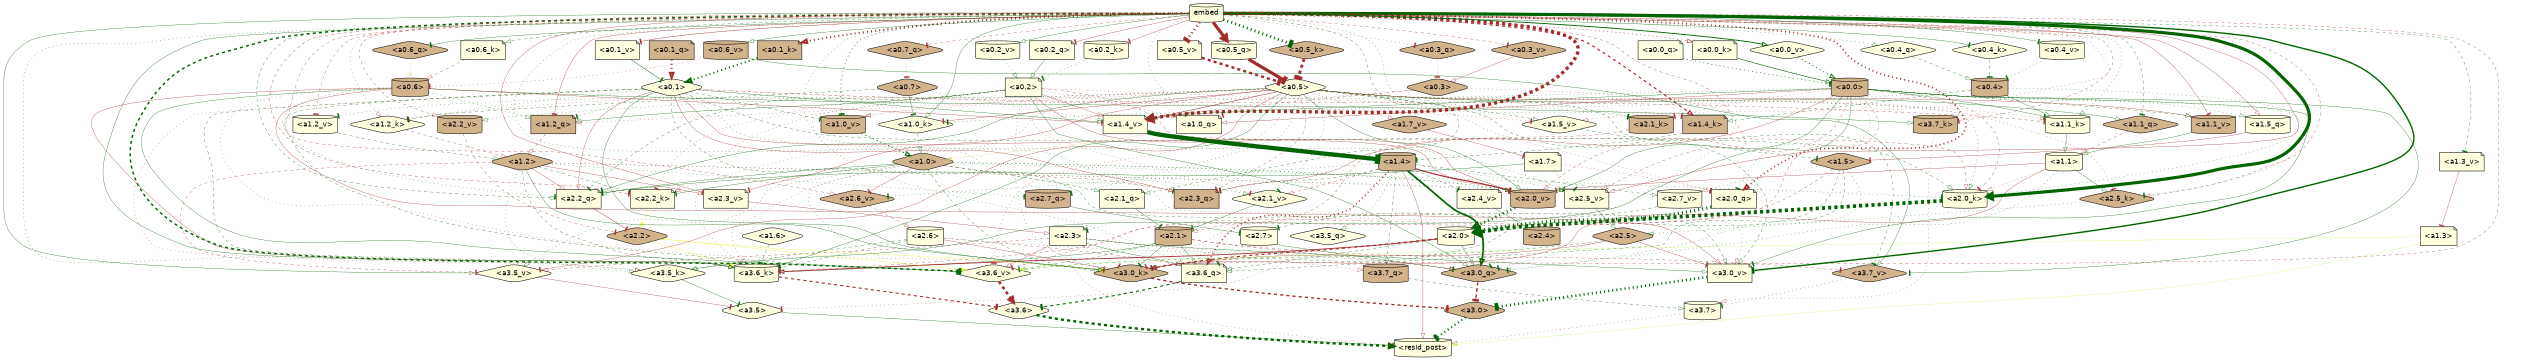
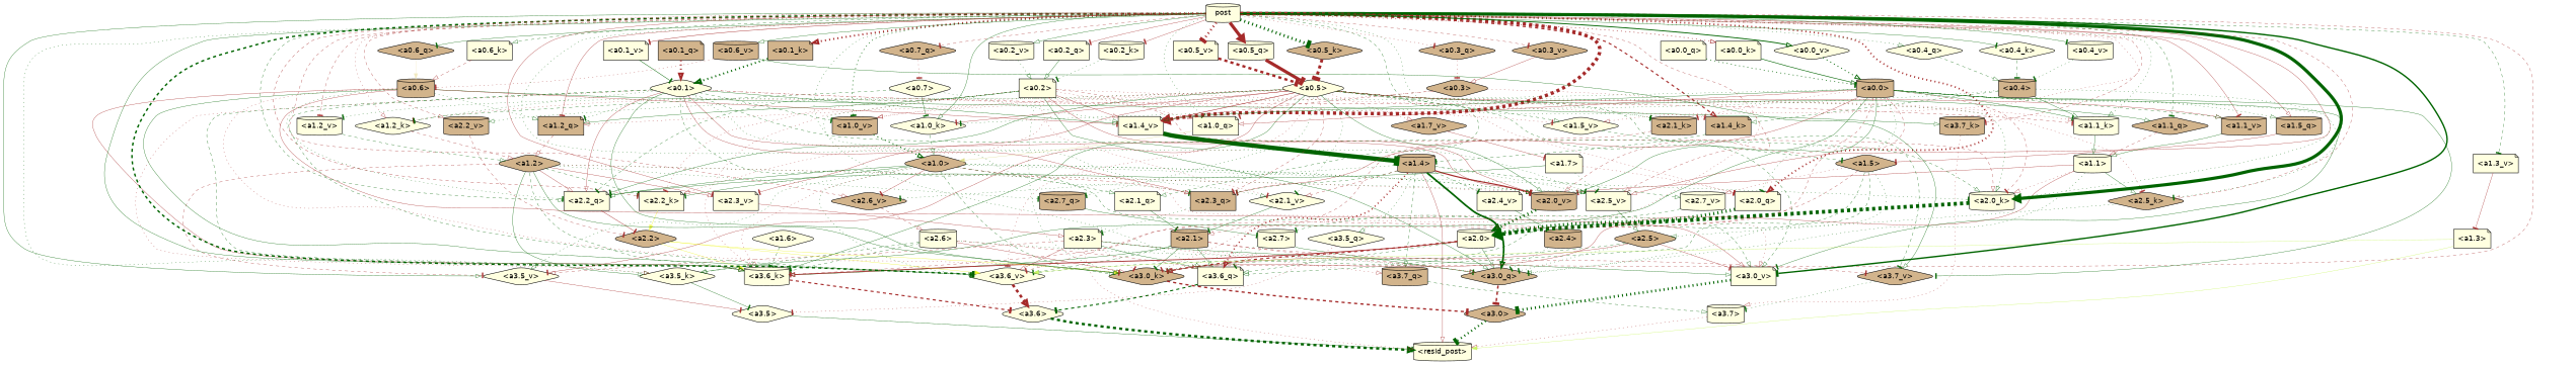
  strict digraph {
    splines=true
    node [color=black fillcolor=lightyellow fontname=Helvetica shape=diamond style="filled, rounded"]
    edge [arrowhead=onormal color=darkgreen penwidth=0.6 style=dotted]
    "<a3.7>" [shape=cylinder]
    "<resid_post>" [shape=cylinder]
    "<a3.6>"
    "<a3.5>"
    "<a3.0>" [fillcolor=tan]
    "<a2.3>" [shape=note]
    "<a3.7_q>" [fillcolor=tan shape=cylinder]
    "<a3.6_q>" [shape=note]
    "<a3.0_q>" [fillcolor=tan]
    "<a3.0_k>" [fillcolor=tan]
    "<a3.6_v>"
    "<a3.5_v>"
    "<a3.0_v>" [shape=note]
    "<a1.4>" [fillcolor=tan shape=cylinder]
    "<a3.5_q>"
    "<a2.3_q>" [fillcolor=tan shape=note]
    "<a2.7_v>" [shape=cylinder]
    "<a2.6_v>" [fillcolor=tan]
    "<a2.5_v>" [shape=note]
    "<a2.4_v>" [shape=note]
    "<a2.1_v>"
    "<a2.0_v>" [fillcolor=tan shape=cylinder]
    "<a2.7>" [shape=cylinder]
    "<a2.6>" [shape=cylinder]
    "<a2.5>" [fillcolor=tan]
    "<a2.4>" [fillcolor=tan shape=cylinder]
    "<a2.1>" [fillcolor=tan shape=cylinder]
    "<a2.0>" [shape=cylinder]
    "<a3.6_k>" [shape=cylinder]
    "<a3.5_k>"
    "<a3.7_v>" [fillcolor=tan]
    "<a1.3>" [shape=note]
    "<a3.7_k>" [fillcolor=tan shape=cylinder]
    "<a1.5>" [fillcolor=tan]
    "<a0.2>" [shape=note]
    "<a2.2_q>" [shape=note]
    "<a2.2_k>" [shape=note]
    "<a2.0_k>" [shape=cylinder]
    "<a1.2_q>" [fillcolor=tan shape=note]
    "<a1.0_q>" [shape=note]
    "<a1.4_k>" [fillcolor=tan shape=note]
    "<a1.4_v>" [shape=note]
    "<a2.2>" [fillcolor=tan]
    "<a1.2>" [fillcolor=tan]
    "<a1.0>" [fillcolor=tan]
    "<a2.3_v>" [shape=note]
    "<a2.7_q>" [fillcolor=tan shape=cylinder]
    "<a2.1_q>" [shape=note]
    "<a1.1>" [shape=cylinder]
    "<a2.5_k>" [fillcolor=tan]
    "<a0.6>" [fillcolor=tan shape=cylinder]
-   embed [shape=cylinder]
+   embed [shape=cylinder label=post]
    "<a2.0_q>" [shape=note]
    "<a2.1_k>" [fillcolor=tan shape=cylinder]
    "<a2.2_v>" [fillcolor=tan shape=cylinder]
-   "<a1.5_q>" [shape=cylinder]
+   "<a1.5_q>" [fillcolor=tan shape=cylinder]
    "<a1.1_q>" [fillcolor=tan]
    "<a1.2_k>"
    "<a1.1_k>" [shape=cylinder]
    "<a1.0_k>"
    "<a1.5_v>"
    "<a1.3_v>" [shape=note]
    "<a1.2_v>" [shape=cylinder]
    "<a1.1_v>" [fillcolor=tan shape=cylinder]
    "<a1.0_v>" [fillcolor=tan shape=cylinder]
    "<a0.7_q>" [fillcolor=tan]
    "<a0.6_q>" [fillcolor=tan]
    "<a0.5_q>" [shape=cylinder]
    "<a0.4_q>"
    "<a0.3_q>" [fillcolor=tan]
    "<a0.2_q>" [shape=note]
    "<a0.6_k>" [shape=note]
    "<a0.5_k>" [fillcolor=tan]
    "<a0.4_k>"
    "<a0.2_k>" [shape=cylinder]
    "<a0.1_k>" [fillcolor=tan shape=note]
    "<a0.0_k>" [shape=note]
    "<a0.6_v>" [fillcolor=tan shape=cylinder]
    "<a0.5_v>" [shape=note]
    "<a0.4_v>" [shape=cylinder]
    "<a0.3_v>" [fillcolor=tan]
    "<a0.2_v>" [shape=cylinder]
    "<a0.1_v>" [shape=note]
    "<a0.0_v>"
-   "<a0.7>" [fillcolor=tan]
+   "<a0.7>"
    "<a0.5>"
    "<a0.4>" [fillcolor=tan shape=cylinder]
    "<a0.3>" [fillcolor=tan]
    "<a0.1>"
    "<a0.0>" [fillcolor=tan shape=cylinder]
    "<a1.7_v>" [fillcolor=tan]
    "<a1.6>"
    "<a1.7>" [shape=note]
    "<a0.1_q>" [fillcolor=tan shape=note]
    "<a0.0_q>" [shape=note]
    "<a3.7>" -> "<resid_post>" [color=brown penwidth=0.6239100098609924]
    "<a3.6>" -> "<resid_post>" [penwidth=4.569062113761902 style=dashed]
    "<a3.5>" -> "<resid_post>" [arrowhead=tee style=bold]
    "<a3.0>" -> "<resid_post>" [arrowhead=tee penwidth=4.283544182777405]
    "<a2.3>" -> "<resid_post>" [color=brown]
    "<a2.3>" -> "<a3.7_q>" [color=brown]
    "<a2.3>" -> "<a3.6_q>" [style=bold]
    "<a2.3>" -> "<a3.0_q>" [color=brown]
    "<a2.3>" -> "<a3.0_k>" [arrowhead=tee color=brown]
    "<a2.3>" -> "<a3.6_v>" [color=brown style=bold]
    "<a2.3>" -> "<a3.5_v>" [color=brown style=dashed]
    "<a2.3>" -> "<a3.0_v>" [style=bold]
    "<a3.7_q>" -> "<a3.7>" [style=dashed]
    "<a3.6_q>" -> "<a3.6>" [arrowhead=tee penwidth=2.0347584784030914 style=dashed]
    "<a3.0_q>" -> "<a3.0>" [arrowhead=tee color=brown penwidth=2.8635367155075073 style=dashed]
    "<a3.0_k>" -> "<a3.0>" [arrowhead=tee color=brown penwidth=2.632905662059784 style=dashed]
    "<a3.6_v>" -> "<a3.6>" [color=brown penwidth=4.981305837631226 style=dashed]
    "<a3.5_v>" -> "<a3.5>" [arrowhead=tee color=brown style=bold]
    "<a3.0_v>" -> "<a3.0>" [arrowhead=tee penwidth=5.168330669403076]
    "<a1.4>" -> "<resid_post>" [color=brown style=bold]
    "<a1.4>" -> "<a3.7_q>" [style=dashed]
    "<a1.4>" -> "<a3.6_q>" [color=brown penwidth=2.7934007048606873]
    "<a1.4>" -> "<a3.0_q>" [penwidth=3.340754985809326 style=bold]
    "<a1.4>" -> "<a3.5_q>"
    "<a1.4>" -> "<a2.3_q>" [arrowhead=tee style=dashed]
    "<a1.4>" -> "<a2.7_v>" [style=dashed]
    "<a1.4>" -> "<a2.6_v>" [arrowhead=tee]
    "<a1.4>" -> "<a2.5_v>"
    "<a1.4>" -> "<a2.4_v>" [arrowhead=tee style=dashed]
    "<a1.4>" -> "<a2.1_v>" [color=brown style=dashed]
    "<a1.4>" -> "<a2.0_v>" [arrowhead=tee color=brown penwidth=2.268759250640869 style=bold]
    "<a3.5_q>" -> "<a3.5>" [arrowhead=tee color=brown]
    "<a2.3_q>" -> "<a2.3>" [arrowhead=tee]
    "<a2.7_v>" -> "<a2.7>" [arrowhead=tee style=dashed]
    "<a2.6_v>" -> "<a2.6>" [color=brown style=dashed]
    "<a2.5_v>" -> "<a2.5>" [style=bold]
    "<a2.4_v>" -> "<a2.4>" [arrowhead=tee style=bold]
    "<a2.1_v>" -> "<a2.1>" [arrowhead=tee style=bold]
    "<a2.0_v>" -> "<a2.0>" [penwidth=5.231471925973892]
    "<a2.7>" -> "<a3.6_q>" [arrowhead=tee]
    "<a2.7>" -> "<a3.0_q>" [arrowhead=tee style=bold]
    "<a2.7>" -> "<a3.0_k>"
    "<a2.6>" -> "<a3.6_q>" [color=brown style=dashed]
    "<a2.6>" -> "<a3.0_q>"
    "<a2.6>" -> "<a3.0_k>" [color=brown style=bold]
    "<a2.6>" -> "<a3.6_k>" [arrowhead=tee style=dashed]
    "<a2.6>" -> "<a3.5_k>" [style=dashed]
    "<a2.5>" -> "<a3.0_q>" [arrowhead=tee]
    "<a2.5>" -> "<a3.0_k>" [color=brown style=bold]
    "<a2.5>" -> "<a3.6_v>" [style=dashed]
    "<a2.5>" -> "<a3.0_v>" [arrowhead=tee color=brown style=bold]
    "<a2.4>" -> "<a3.0_q>" [arrowhead=tee]
    "<a2.1>" -> "<a3.6_q>" [style=bold]
    "<a2.1>" -> "<a3.0_q>" [color=brown style=dashed]
    "<a2.1>" -> "<a3.0_k>" [arrowhead=tee style=bold]
    "<a2.1>" -> "<a3.6_v>" [arrowhead=tee style=dashed]
    "<a2.1>" -> "<a3.6_k>" [style=bold]
    "<a2.1>" -> "<a3.7_v>" [arrowhead=tee color=brown style=dashed]
    "<a2.0>" -> "<a3.6_q>" [style=dashed]
    "<a2.0>" -> "<a3.0_q>" [style=bold]
    "<a2.0>" -> "<a3.0_k>" [color=brown penwidth=2.161143198609352 style=dashed]
    "<a2.0>" -> "<a3.6_k>" [color=brown penwidth=1.6382827460765839 style=bold]
    "<a3.6_k>" -> "<a3.6>" [arrowhead=tee color=brown penwidth=2.1760786175727844 style=dashed]
    "<a3.5_k>" -> "<a3.5>" [arrowhead=tee style=bold]
    "<a3.7_v>" -> "<a3.7>" [arrowhead=tee]
    "<a1.3>" -> "<resid_post>" [color="#caf762" arrowhead="" style=""]
    "<a1.3>" -> "<a3.6_v>" [color="#caf762" arrowhead="" style=""]
    "<a3.7_k>" -> "<a3.7>" [color=brown]
    "<a1.5>" -> "<a3.6_q>" [style=dashed]
    "<a1.5>" -> "<a3.0_q>" [arrowhead=tee]
    "<a1.5>" -> "<a3.0_k>" [arrowhead=tee style=dashed]
    "<a1.5>" -> "<a2.7_v>" [color=brown]
    "<a1.5>" -> "<a3.6_k>" [arrowhead=tee color=brown style=dashed]
    "<a0.2>" -> "<a3.6_q>"
    "<a0.2>" -> "<a3.0_q>" [style=bold]
    "<a0.2>" -> "<a3.0_k>"
    "<a0.2>" -> "<a2.1_v>" [arrowhead=tee color=brown]
    "<a0.2>" -> "<a2.0_v>" [arrowhead=tee color=brown style=bold]
    "<a0.2>" -> "<a3.6_k>" [color=brown]
    "<a0.2>" -> "<a2.2_q>" [arrowhead=tee style=dashed]
    "<a0.2>" -> "<a2.2_k>" [arrowhead=tee color=brown]
    "<a0.2>" -> "<a2.0_k>" [color=brown style=dashed]
    "<a0.2>" -> "<a1.2_q>" [style=bold]
    "<a0.2>" -> "<a1.0_q>" [color=brown]
    "<a0.2>" -> "<a1.4_k>" [arrowhead=tee color=brown]
    "<a0.2>" -> "<a1.4_v>" [color=brown style=bold]
    "<a2.2_q>" -> "<a2.2>" [arrowhead=tee color=brown penwidth=0.7553567886352539 style=bold]
    "<a2.2_k>" -> "<a2.2>" [color="#f3f85c" penwidth=0.8854708671569824 arrowhead="" style=""]
    "<a2.0_k>" -> "<a2.0>" [penwidth=7.231504917144775 style=dashed]
    "<a1.2_q>" -> "<a1.2>" [color=brown style=dashed]
    "<a1.0_q>" -> "<a1.0>" [color="#dedb8f" arrowhead="" style=""]
    "<a1.4_k>" -> "<a1.4>" [arrowhead=tee style=dashed]
    "<a1.4_v>" -> "<a1.4>" [arrowhead=tee penwidth=8.36684274673462 style=bold]
    "<a2.2>" -> "<a3.0_k>" [color="#edf625" arrowhead="" style=""]
    "<a2.2>" -> "<a3.6_v>" [color="#edf625" arrowhead="" style=""]
    "<a2.2>" -> "<a3.6_k>" [color="#edf625" arrowhead="" style=""]
    "<a1.2>" -> "<a3.0_k>" [style=bold]
    "<a1.2>" -> "<a3.5_v>" [arrowhead=tee color=brown style=dashed]
    "<a1.2>" -> "<a2.5_v>"
    "<a1.2>" -> "<a2.0_v>" [color=brown]
    "<a1.2>" -> "<a3.6_k>" [style=dashed]
-   "<a1.2>" -> "<a3.5_k>"
+   "<a1.2>" -> "<a3.5_k>" [style=bold]
    "<a1.2>" -> "<a2.2_q>" [color=brown style=bold]
    "<a1.2>" -> "<a2.2_k>" [arrowhead=tee style=dashed]
    "<a1.2>" -> "<a2.3_v>" [color=brown style=bold]
    "<a1.2>" -> "<a2.7_q>" [arrowhead=tee]
    "<a1.0>" -> "<a3.0_k>" [style=dashed]
    "<a1.0>" -> "<a3.6_v>" [arrowhead=tee]
    "<a1.0>" -> "<a3.5_v>"
    "<a1.0>" -> "<a3.0_v>" [color=brown]
    "<a1.0>" -> "<a2.3_q>" [color=brown style=dashed]
    "<a1.0>" -> "<a2.6_v>" [arrowhead=tee color=brown style=bold]
    "<a1.0>" -> "<a2.0_v>" [penwidth=1.2213096618652344]
    "<a1.0>" -> "<a3.6_k>" [color=brown]
    "<a1.0>" -> "<a2.2_q>" [style=bold]
    "<a1.0>" -> "<a2.2_k>" [arrowhead=tee style=bold]
    "<a1.0>" -> "<a2.0_k>" [arrowhead=tee]
    "<a1.0>" -> "<a2.1_q>" [style=dashed]
    "<a2.3_v>" -> "<a2.3>" [color=brown style=bold]
    "<a2.7_q>" -> "<a2.7>" [arrowhead=tee style=bold]
    "<a2.1_q>" -> "<a2.1>" [arrowhead=tee style=bold]
    "<a1.1>" -> "<a3.0_q>"
    "<a1.1>" -> "<a3.0_k>" [arrowhead=tee color=brown style=bold]
    "<a1.1>" -> "<a2.0_v>" [arrowhead=tee color=brown style=bold]
    "<a1.1>" -> "<a2.0_k>" [color=brown]
    "<a1.1>" -> "<a2.5_k>" [style=bold]
    "<a2.5_k>" -> "<a2.5>"
    "<a0.6>" -> "<a3.0_k>" [arrowhead=tee color=brown]
    "<a0.6>" -> "<a3.6_v>" [style=bold]
    "<a0.6>" -> "<a3.0_v>" [color=brown style=bold]
    "<a0.6>" -> "<a3.6_k>" [color=brown style=bold]
    "<a0.6>" -> "<a3.7_k>" [style=bold]
    "<a0.6>" -> "<a2.2_q>" [arrowhead=tee]
    "<a0.6>" -> "<a1.2_q>"
    "<a0.6>" -> "<a1.4_v>" [arrowhead=tee color=brown style=bold]
    embed -> "<a3.0_k>" [color=brown style=dashed]
    embed -> "<a3.6_v>" [arrowhead=tee penwidth=2.7825746536254883 style=dashed]
    embed -> "<a3.5_v>" [style=bold]
    embed -> "<a3.0_v>" [arrowhead=tee penwidth=2.6950180530548096 style=bold]
    embed -> "<a2.3_q>" [arrowhead=tee]
    embed -> "<a2.6_v>" [color=brown style=dashed]
    embed -> "<a2.5_v>" [color=brown style=bold]
    embed -> "<a2.1_v>"
    embed -> "<a2.0_v>" [color=brown style=dashed]
    embed -> "<a3.6_k>" [style=bold]
    embed -> "<a3.5_k>"
    embed -> "<a3.7_k>" [arrowhead=tee color=brown style=dashed]
    embed -> "<a2.2_q>" [style=dashed]
    embed -> "<a2.2_k>" [arrowhead=tee color=brown penwidth=0.6698317527770996 style=dashed]
    embed -> "<a2.0_k>" [penwidth=6.12570995092392 style=bold]
    embed -> "<a1.2_q>" [arrowhead=tee color=brown penwidth=0.6087074279785156 style=bold]
    embed -> "<a1.0_q>" [arrowhead=tee]
    embed -> "<a1.4_k>" [color=brown penwidth=2.1858973503112793 style=dashed]
    embed -> "<a1.4_v>" [color=brown penwidth=6.590077131986618 style=dashed]
    embed -> "<a2.3_v>" [arrowhead=tee color=brown style=bold]
    embed -> "<a2.1_q>" [style=dashed]
    embed -> "<a2.5_k>" [color=brown style=dashed]
    embed -> "<a2.0_q>" [color=brown penwidth=3.305941343307495]
    embed -> "<a2.1_k>" [arrowhead=tee]
    embed -> "<a2.2_v>" [color=brown style=dashed]
    embed -> "<a1.5_q>" [color=brown style=bold]
    embed -> "<a1.1_q>" [arrowhead=tee style=dashed]
    embed -> "<a1.2_k>" [color=brown]
    embed -> "<a1.1_k>"
    embed -> "<a1.0_k>" [style=bold]
    embed -> "<a1.5_v>" [color=brown]
    embed -> "<a1.3_v>" [arrowhead=tee style=dashed]
    embed -> "<a1.2_v>" [arrowhead=tee color=brown style=dashed]
    embed -> "<a1.1_v>" [arrowhead=tee color=brown style=bold]
    embed -> "<a1.0_v>" [arrowhead=tee penwidth=1.2076449394226074]
    embed -> "<a0.7_q>" [arrowhead=tee color=brown style=dashed]
    embed -> "<a0.6_q>" [arrowhead=tee style=bold]
    embed -> "<a0.5_q>" [color=brown penwidth=6.156635761260986 style=bold]
    embed -> "<a0.4_q>"
    embed -> "<a0.3_q>" [arrowhead=tee color=brown]
    embed -> "<a0.2_q>" [arrowhead=tee color=brown style=bold]
    embed -> "<a0.6_k>" [style=dashed]
    embed -> "<a0.5_k>" [arrowhead=tee penwidth=5.610821008682251]
    embed -> "<a0.4_k>" [arrowhead=tee style=bold]
    embed -> "<a0.2_k>" [arrowhead=tee color=brown style=bold]
    embed -> "<a0.1_k>" [color=brown penwidth=3.7429871559143066]
    embed -> "<a0.0_k>" [color=brown penwidth=1.106738567352295]
    embed -> "<a0.6_v>" [style=bold]
    embed -> "<a0.5_v>" [arrowhead=tee color=brown penwidth=4.663905620574951]
    embed -> "<a0.4_v>" [arrowhead=tee style=bold]
    embed -> "<a0.3_v>" [arrowhead=tee color=brown style=dashed]
    embed -> "<a0.2_v>" [style=bold]
    embed -> "<a0.1_v>" [arrowhead=tee color=brown penwidth=0.8192043304443359 style=bold]
    embed -> "<a0.0_v>" [penwidth=1.706191062927246 style=bold]
    "<a2.0_q>" -> "<a2.0>" [penwidth=6.256794691085815]
    "<a2.1_k>" -> "<a2.1>" [color=brown style=dashed]
    "<a2.2_v>" -> "<a2.2>" [arrowhead=tee color=brown style=dashed]
    "<a1.5_q>" -> "<a1.5>" [arrowhead=tee color=brown style=bold]
    "<a1.1_q>" -> "<a1.1>" [color=brown style=dashed]
    "<a1.2_k>" -> "<a1.2>" [color=brown style=dashed]
    "<a1.1_k>" -> "<a1.1>" [style=bold]
    "<a1.0_k>" -> "<a1.0>" [style=dashed]
    "<a1.5_v>" -> "<a1.5>" [arrowhead=tee style=dashed]
    "<a1.3_v>" -> "<a1.3>" [arrowhead=tee color=brown style=bold]
    "<a1.2_v>" -> "<a1.2>" [style=dashed]
    "<a1.1_v>" -> "<a1.1>" [style=bold]
    "<a1.0_v>" -> "<a1.0>" [penwidth=1.9665732383728027]
    "<a0.7_q>" -> "<a0.7>" [arrowhead=tee color=brown]
    "<a0.6_q>" -> "<a0.6>" [color="#f1e9c0" arrowhead="" style=""]
    "<a0.5_q>" -> "<a0.5>" [arrowhead=tee color=brown penwidth=6.156635046005249 style=bold]
    "<a0.4_q>" -> "<a0.4>" [style=dashed]
    "<a0.3_q>" -> "<a0.3>" [arrowhead=tee color=brown]
    "<a0.2_q>" -> "<a0.2>" [style=bold]
    "<a0.6_k>" -> "<a0.6>" [color=brown style=dashed]
    "<a0.5_k>" -> "<a0.5>" [arrowhead=tee color=brown penwidth=5.603226900100708 style=dashed]
    "<a0.4_k>" -> "<a0.4>" [arrowhead=tee style=dashed]
    "<a0.2_k>" -> "<a0.2>" [arrowhead=tee]
    "<a0.1_k>" -> "<a0.1>" [penwidth=3.7429747581481934]
    "<a0.0_k>" -> "<a0.0>" [penwidth=1.106727123260498 style=bold]
    "<a0.6_v>" -> "<a3.7_v>" [style=bold]
    "<a0.6_v>" -> "<a0.6>" [arrowhead=tee color=brown]
    "<a0.5_v>" -> "<a0.5>" [arrowhead=tee color=brown penwidth=4.667354106903076 style=dashed]
    "<a0.4_v>" -> "<a0.4>" [arrowhead=tee]
    "<a0.3_v>" -> "<a0.3>" [color=brown style=bold]
    "<a0.2_v>" -> "<a0.2>"
    "<a0.1_v>" -> "<a0.1>" [arrowhead=tee penwidth=0.8298110961914062 style=bold]
    "<a0.0_v>" -> "<a0.0>" [penwidth=1.7084956169128418]
    "<a0.7>" -> "<a1.4_v>"
    "<a0.7>" -> "<a1.2_k>" [arrowhead=tee style=dashed]
    "<a0.7>" -> "<a1.0_k>" [arrowhead=tee style=bold]
    "<a0.5>" -> "<a3.6_v>" [arrowhead=tee color=brown]
    "<a0.5>" -> "<a3.5_v>" [arrowhead=tee color=brown style=bold]
    "<a0.5>" -> "<a3.0_v>" [style=dashed]
    "<a0.5>" -> "<a2.3_q>" [arrowhead=tee color=brown style=dashed]
    "<a0.5>" -> "<a2.1_v>" [arrowhead=tee]
    "<a0.5>" -> "<a2.0_v>" [style=bold]
    "<a0.5>" -> "<a3.6_k>" [arrowhead=tee style=bold]
    "<a0.5>" -> "<a3.7_v>" [arrowhead=tee style=dashed]
    "<a0.5>" -> "<a2.2_q>" [arrowhead=tee style=bold]
    "<a0.5>" -> "<a2.2_k>" [color=brown]
    "<a0.5>" -> "<a2.0_k>" [penwidth=0.6900839805603027]
    "<a0.5>" -> "<a1.2_q>" [color=brown]
    "<a0.5>" -> "<a1.0_q>" [arrowhead=tee color=brown]
    "<a0.5>" -> "<a1.4_v>" [arrowhead=tee color=brown penwidth=0.9985027313232422 style=bold]
    "<a0.5>" -> "<a2.3_v>" [arrowhead=tee color=brown style=bold]
    "<a0.5>" -> "<a2.7_q>" [arrowhead=tee]
    "<a0.5>" -> "<a2.5_k>" [arrowhead=tee color=brown]
    "<a0.5>" -> "<a2.0_q>" [arrowhead=tee color=brown]
    "<a0.5>" -> "<a2.1_k>" [arrowhead=tee]
    "<a0.5>" -> "<a1.1_q>" [style=bold]
    "<a0.5>" -> "<a1.2_k>" [arrowhead=tee color=brown]
    "<a0.5>" -> "<a1.1_k>" [color=brown]
    "<a0.5>" -> "<a1.0_k>" [arrowhead=tee color=brown style=bold]
    "<a0.5>" -> "<a1.5_v>" [style=dashed]
    "<a0.5>" -> "<a1.2_v>" [arrowhead=tee]
    "<a0.5>" -> "<a1.1_v>" [color=brown style=bold]
    "<a0.5>" -> "<a1.0_v>" [color=brown]
    "<a0.5>" -> "<a1.7_v>" [color=brown]
    "<a0.4>" -> "<a2.0_k>" [arrowhead=tee]
    "<a0.4>" -> "<a1.4_k>" [style=dashed]
    "<a0.4>" -> "<a1.1_k>" [style=bold]
    "<a0.4>" -> "<a1.0_k>" [arrowhead=tee]
    "<a0.3>" -> "<a3.0_k>" [arrowhead=tee color=brown]
    "<a0.3>" -> "<a1.4_v>" [color=brown style=dashed]
    "<a0.3>" -> "<a1.0_v>" [color=brown]
    "<a0.1>" -> "<a3.0_k>" [style=bold]
    "<a0.1>" -> "<a3.6_v>" [arrowhead=tee style=dashed]
    "<a0.1>" -> "<a3.0_v>" [style=dashed]
    "<a0.1>" -> "<a2.3_q>" [color=brown style=bold]
    "<a0.1>" -> "<a2.5_v>" [arrowhead=tee]
    "<a0.1>" -> "<a2.0_v>" [arrowhead=tee color=brown style=bold]
    "<a0.1>" -> "<a3.6_k>" [style=dashed]
    "<a0.1>" -> "<a3.5_k>" [color=brown]
    "<a0.1>" -> "<a2.2_q>" [color=brown style=bold]
    "<a0.1>" -> "<a2.0_k>" [style=dashed]
    "<a0.1>" -> "<a1.2_q>" [arrowhead=tee penwidth=0.6218185424804688]
    "<a0.1>" -> "<a1.4_v>" [style=bold]
    "<a0.1>" -> "<a1.2_k>" [arrowhead=tee]
    "<a0.1>" -> "<a1.1_k>" [arrowhead=tee color=brown style=dashed]
    "<a0.1>" -> "<a1.5_v>" [arrowhead=tee color=brown]
    "<a0.1>" -> "<a1.0_v>" [arrowhead=tee style=dashed]
    "<a0.0>" -> "<a3.6_v>" [arrowhead=tee color=brown style=dashed]
    "<a0.0>" -> "<a3.0_v>" [arrowhead=tee style=bold]
    "<a0.0>" -> "<a2.3_q>" [arrowhead=tee color=brown style=bold]
    "<a0.0>" -> "<a2.5_v>" [color=brown style=dashed]
    "<a0.0>" -> "<a2.0_v>" [style=bold]
    "<a0.0>" -> "<a3.5_k>" [style=bold]
    "<a0.0>" -> "<a3.7_v>" [arrowhead=tee style=bold]
    "<a0.0>" -> "<a2.0_k>" [arrowhead=tee color=brown style=dashed]
    "<a0.0>" -> "<a1.0_q>" [color=brown style=bold]
    "<a0.0>" -> "<a1.4_v>" [style=bold]
    "<a0.0>" -> "<a2.5_k>" [arrowhead=tee]
    "<a0.0>" -> "<a2.0_q>" [arrowhead=tee]
    "<a0.0>" -> "<a2.1_k>" [arrowhead=tee color=brown]
    "<a0.0>" -> "<a2.2_v>"
    "<a0.0>" -> "<a1.5_q>"
    "<a0.0>" -> "<a1.1_k>" [arrowhead=tee style=bold]
    "<a0.0>" -> "<a1.1_v>" [style=dashed]
    "<a1.7_v>" -> "<a1.7>" [arrowhead=tee color=brown style=bold]
    "<a1.6>" -> "<a3.6_k>" [arrowhead=tee style=dashed]
    "<a1.7>" -> "<a2.5_v>" [arrowhead=tee]
    "<a1.7>" -> "<a2.2_q>" [arrowhead=tee style=bold]
    "<a1.7>" -> "<a2.0_q>" [arrowhead=tee color=brown]
    "<a0.1_q>" -> "<a0.1>" [color=brown penwidth=3.795884132385254]
    "<a0.0_q>" -> "<a0.0>" [arrowhead=tee penwidth=1.2393803596496582]
  }
